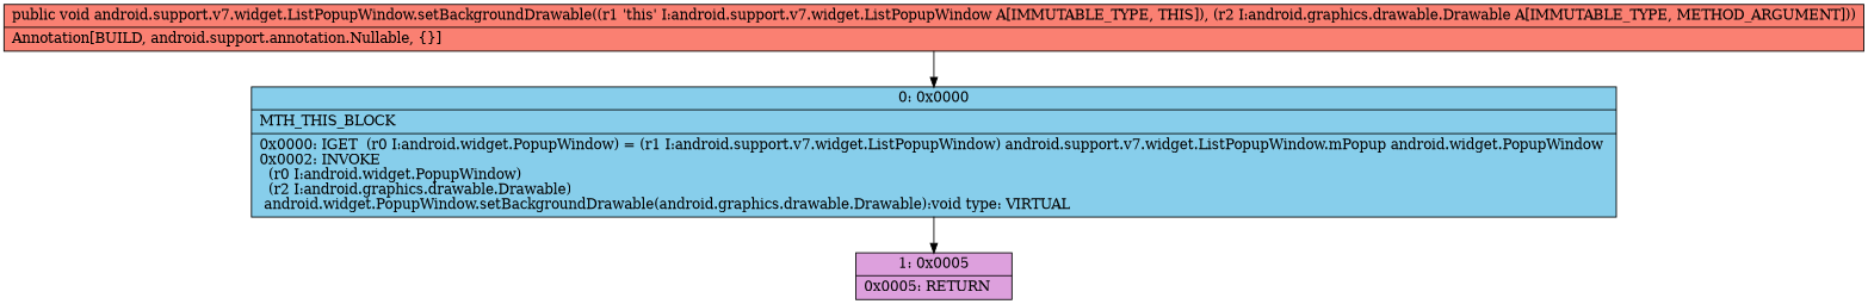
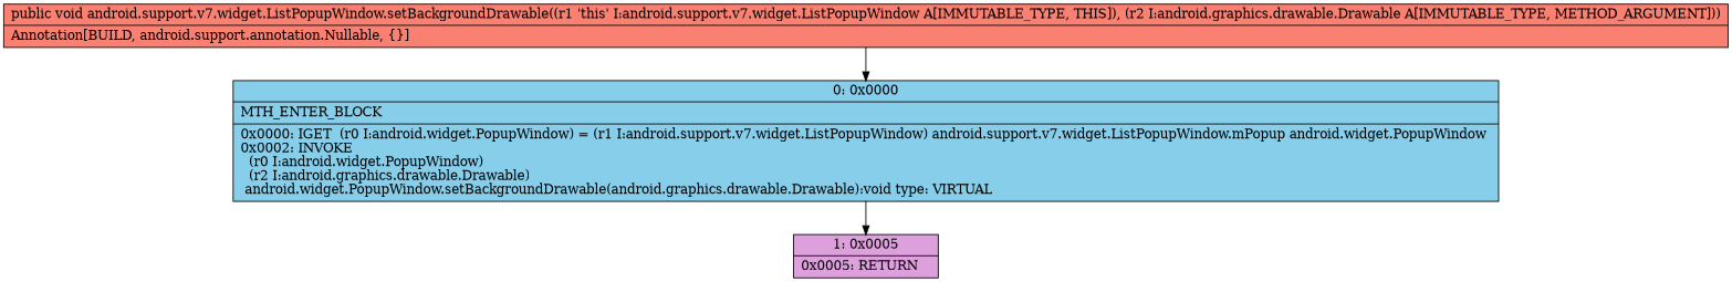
  digraph {
    node [shape=record style=filled]
-   n1 [label="{0\:\ 0x0000|MTH_THIS_BLOCK\l|0x0000: IGET  (r0 I:android.widget.PopupWindow) = (r1 I:android.support.v7.widget.ListPopupWindow) android.support.v7.widget.ListPopupWindow.mPopup android.widget.PopupWindow \l0x0002: INVOKE  \l  (r0 I:android.widget.PopupWindow)\l  (r2 I:android.graphics.drawable.Drawable)\l android.widget.PopupWindow.setBackgroundDrawable(android.graphics.drawable.Drawable):void type: VIRTUAL \l}" fillcolor=skyblue]
+   n1 [label="{0\:\ 0x0000|MTH_ENTER_BLOCK\l|0x0000: IGET  (r0 I:android.widget.PopupWindow) = (r1 I:android.support.v7.widget.ListPopupWindow) android.support.v7.widget.ListPopupWindow.mPopup android.widget.PopupWindow \l0x0002: INVOKE  \l  (r0 I:android.widget.PopupWindow)\l  (r2 I:android.graphics.drawable.Drawable)\l android.widget.PopupWindow.setBackgroundDrawable(android.graphics.drawable.Drawable):void type: VIRTUAL \l}" fillcolor=skyblue]
    n2 [label="{1\:\ 0x0005|0x0005: RETURN   \l}" fillcolor=plum]
    n3 [label="{public void android.support.v7.widget.ListPopupWindow.setBackgroundDrawable((r1 'this' I:android.support.v7.widget.ListPopupWindow A[IMMUTABLE_TYPE, THIS]), (r2 I:android.graphics.drawable.Drawable A[IMMUTABLE_TYPE, METHOD_ARGUMENT]))  | Annotation[BUILD, android.support.annotation.Nullable, \{\}]\l}" fillcolor=salmon]
    n1 -> n2
    n3 -> n1
  }
